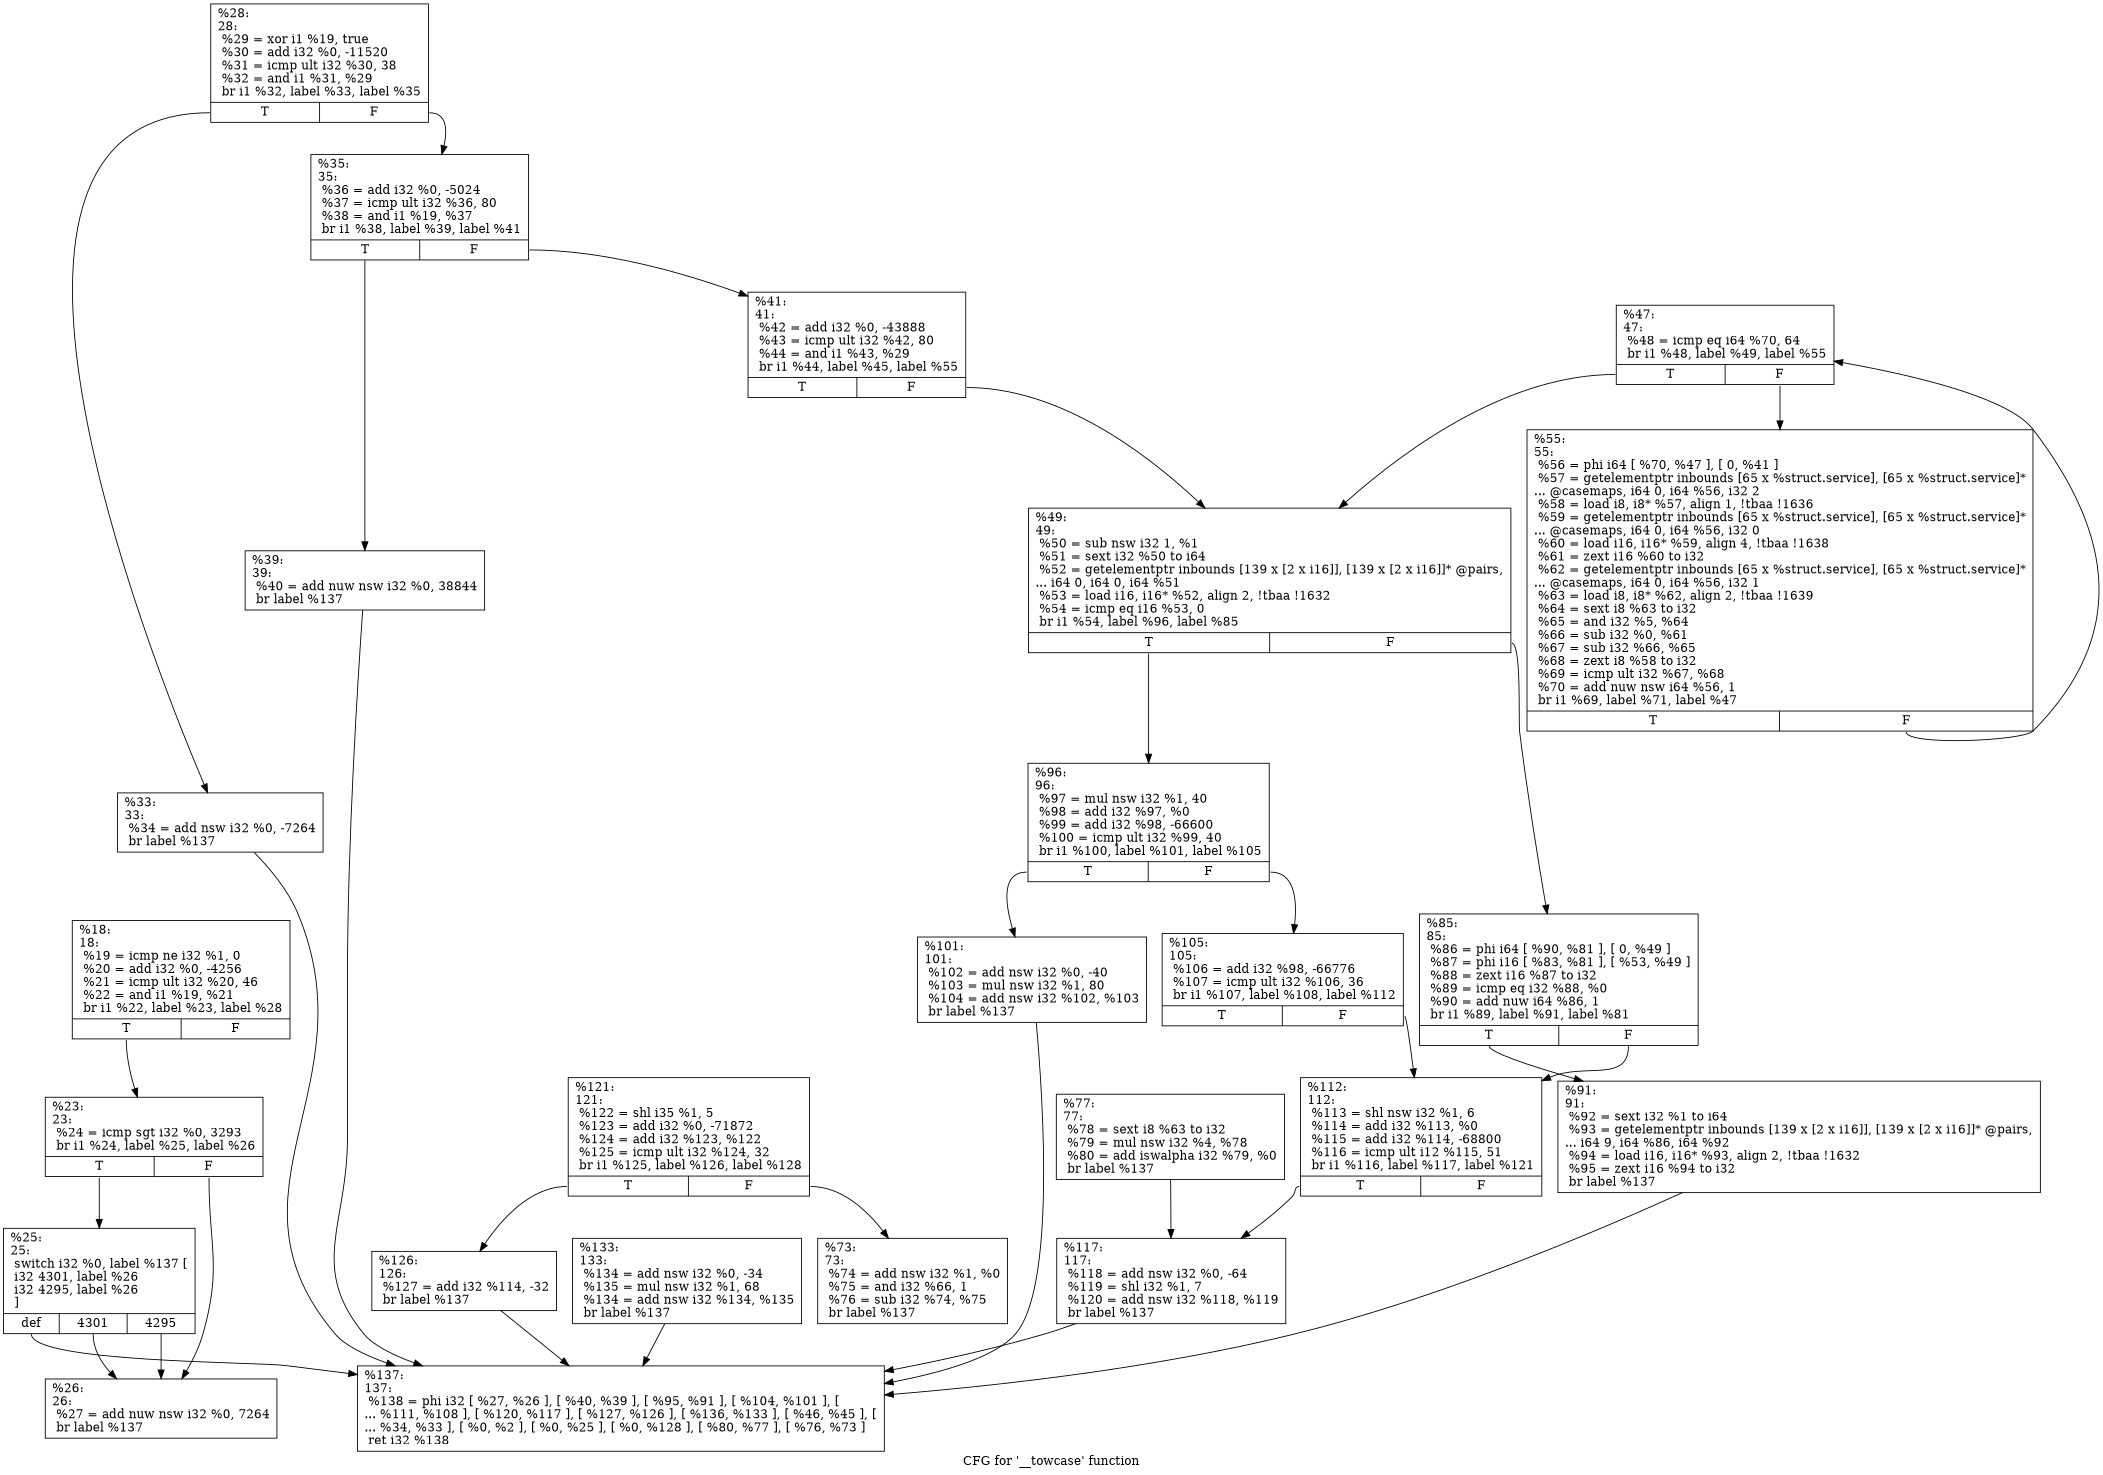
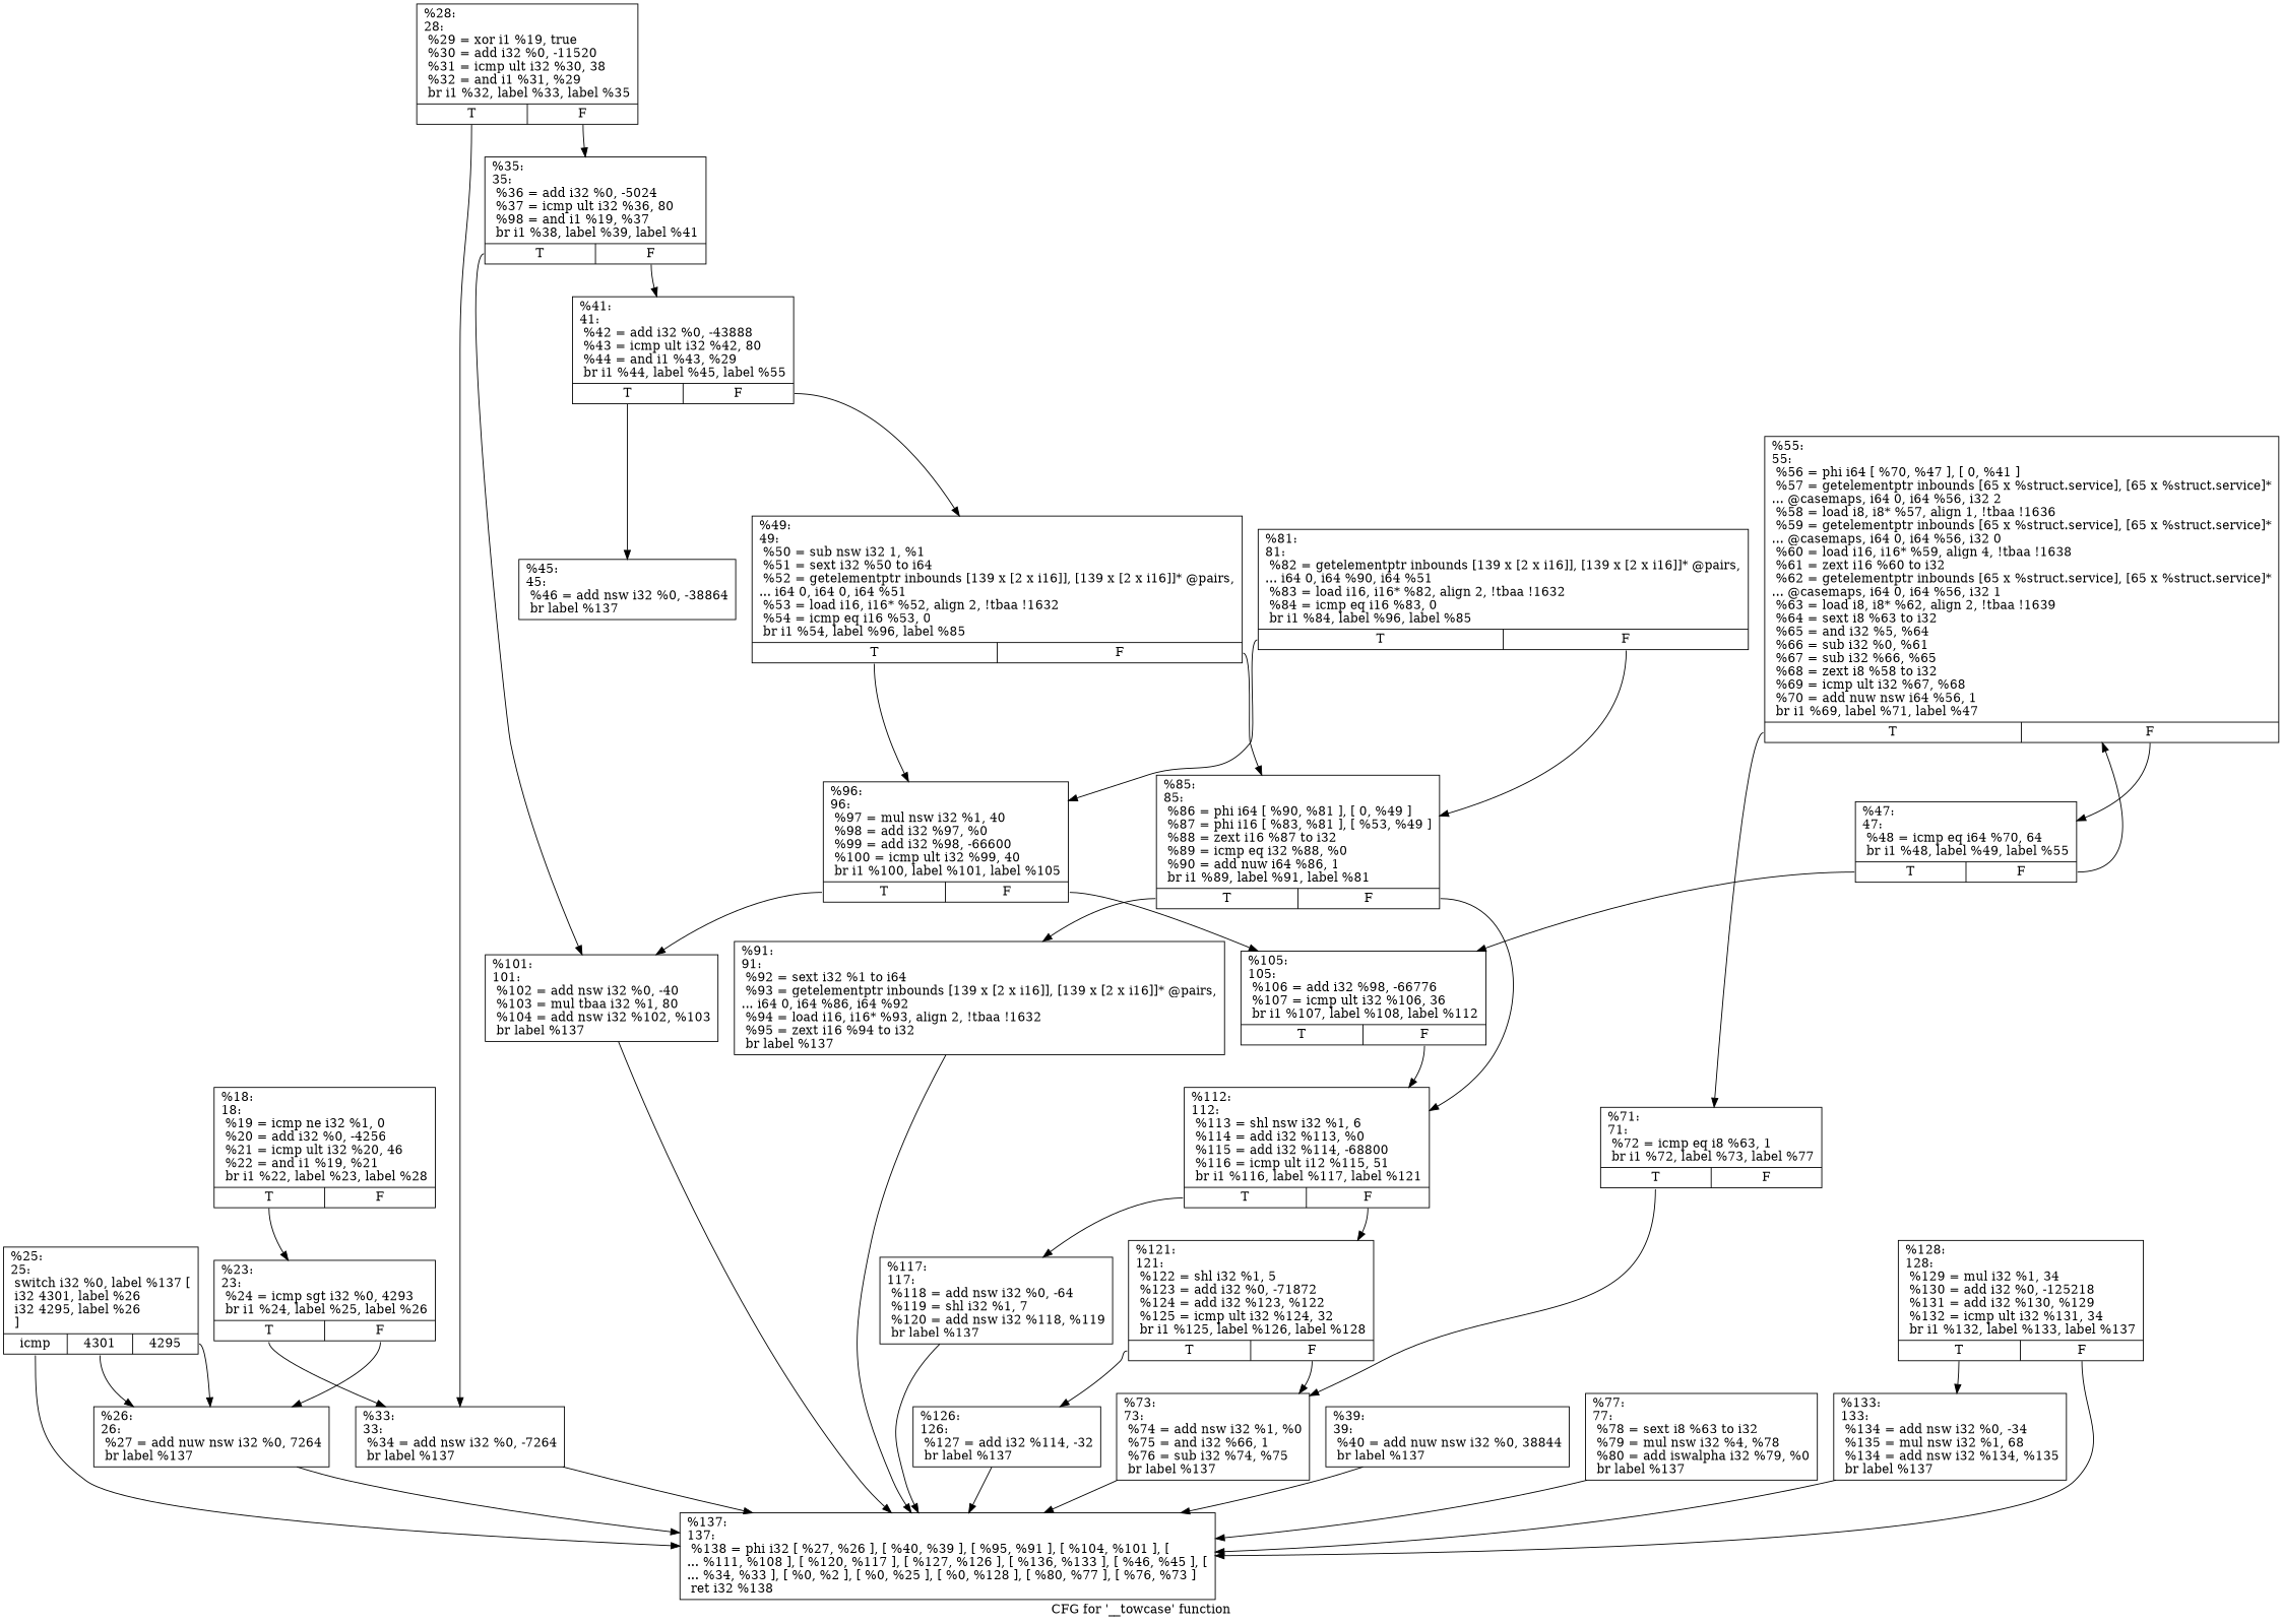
  digraph {
    fontname="DejaVu Serif"
    label="CFG for '__towcase' function"
    node [fontname="DejaVu Serif" shape=record]
    edge [fontname="DejaVu Serif" tailport=s0]
    n1 [label="{%137:\l137:                                              \l  %138 = phi i32 [ %27, %26 ], [ %40, %39 ], [ %95, %91 ], [ %104, %101 ], [\l... %111, %108 ], [ %120, %117 ], [ %127, %126 ], [ %136, %133 ], [ %46, %45 ], [\l... %34, %33 ], [ %0, %2 ], [ %0, %25 ], [ %0, %128 ], [ %80, %77 ], [ %76, %73 ]\l  ret i32 %138\l}"]
    n2 [label="{%18:\l18:                                               \l  %19 = icmp ne i32 %1, 0\l  %20 = add i32 %0, -4256\l  %21 = icmp ult i32 %20, 46\l  %22 = and i1 %19, %21\l  br i1 %22, label %23, label %28\l|{<s0>T|<s1>F}}"]
-   n3 [label="{%23:\l23:                                               \l  %24 = icmp sgt i32 %0, 3293\l  br i1 %24, label %25, label %26\l|{<s0>T|<s1>F}}"]
-   n4 [label="{%25:\l25:                                               \l  switch i32 %0, label %137 [\l    i32 4301, label %26\l    i32 4295, label %26\l  ]\l|{<s0>def|<s1>4301|<s2>4295}}"]
+   n3 [label="{%23:\l23:                                               \l  %24 = icmp sgt i32 %0, 4293\l  br i1 %24, label %25, label %26\l|{<s0>T|<s1>F}}"]
+   n4 [label="{%25:\l25:                                               \l  switch i32 %0, label %137 [\l    i32 4301, label %26\l    i32 4295, label %26\l  ]\l|{<s0>icmp|<s1>4301|<s2>4295}}"]
    n5 [label="{%26:\l26:                                               \l  %27 = add nuw nsw i32 %0, 7264\l  br label %137\l}"]
    n6 [label="{%28:\l28:                                               \l  %29 = xor i1 %19, true\l  %30 = add i32 %0, -11520\l  %31 = icmp ult i32 %30, 38\l  %32 = and i1 %31, %29\l  br i1 %32, label %33, label %35\l|{<s0>T|<s1>F}}"]
    n7 [label="{%33:\l33:                                               \l  %34 = add nsw i32 %0, -7264\l  br label %137\l}"]
-   n8 [label="{%35:\l35:                                               \l  %36 = add i32 %0, -5024\l  %37 = icmp ult i32 %36, 80\l  %38 = and i1 %19, %37\l  br i1 %38, label %39, label %41\l|{<s0>T|<s1>F}}"]
+   n8 [label="{%35:\l35:                                               \l  %36 = add i32 %0, -5024\l  %37 = icmp ult i32 %36, 80\l  %98 = and i1 %19, %37\l  br i1 %38, label %39, label %41\l|{<s0>T|<s1>F}}"]
    n9 [label="{%39:\l39:                                               \l  %40 = add nuw nsw i32 %0, 38844\l  br label %137\l}"]
    n10 [label="{%41:\l41:                                               \l  %42 = add i32 %0, -43888\l  %43 = icmp ult i32 %42, 80\l  %44 = and i1 %43, %29\l  br i1 %44, label %45, label %55\l|{<s0>T|<s1>F}}"]
+   n11 [label="{%45:\l45:                                               \l  %46 = add nsw i32 %0, -38864\l  br label %137\l}"]
    n12 [label="{%49:\l49:                                               \l  %50 = sub nsw i32 1, %1\l  %51 = sext i32 %50 to i64\l  %52 = getelementptr inbounds [139 x [2 x i16]], [139 x [2 x i16]]* @pairs,\l... i64 0, i64 0, i64 %51\l  %53 = load i16, i16* %52, align 2, !tbaa !1632\l  %54 = icmp eq i16 %53, 0\l  br i1 %54, label %96, label %85\l|{<s0>T|<s1>F}}"]
    n13 [label="{%55:\l55:                                               \l  %56 = phi i64 [ %70, %47 ], [ 0, %41 ]\l  %57 = getelementptr inbounds [65 x %struct.service], [65 x %struct.service]*\l... @casemaps, i64 0, i64 %56, i32 2\l  %58 = load i8, i8* %57, align 1, !tbaa !1636\l  %59 = getelementptr inbounds [65 x %struct.service], [65 x %struct.service]*\l... @casemaps, i64 0, i64 %56, i32 0\l  %60 = load i16, i16* %59, align 4, !tbaa !1638\l  %61 = zext i16 %60 to i32\l  %62 = getelementptr inbounds [65 x %struct.service], [65 x %struct.service]*\l... @casemaps, i64 0, i64 %56, i32 1\l  %63 = load i8, i8* %62, align 2, !tbaa !1639\l  %64 = sext i8 %63 to i32\l  %65 = and i32 %5, %64\l  %66 = sub i32 %0, %61\l  %67 = sub i32 %66, %65\l  %68 = zext i8 %58 to i32\l  %69 = icmp ult i32 %67, %68\l  %70 = add nuw nsw i64 %56, 1\l  br i1 %69, label %71, label %47\l|{<s0>T|<s1>F}}"]
    n14 [label="{%47:\l47:                                               \l  %48 = icmp eq i64 %70, 64\l  br i1 %48, label %49, label %55\l|{<s0>T|<s1>F}}"]
+   n15 [label="{%71:\l71:                                               \l  %72 = icmp eq i8 %63, 1\l  br i1 %72, label %73, label %77\l|{<s0>T|<s1>F}}"]
    n16 [label="{%73:\l73:                                               \l  %74 = add nsw i32 %1, %0\l  %75 = and i32 %66, 1\l  %76 = sub i32 %74, %75\l  br label %137\l}"]
    n17 [label="{%96:\l96:                                               \l  %97 = mul nsw i32 %1, 40\l  %98 = add i32 %97, %0\l  %99 = add i32 %98, -66600\l  %100 = icmp ult i32 %99, 40\l  br i1 %100, label %101, label %105\l|{<s0>T|<s1>F}}"]
    n18 [label="{%85:\l85:                                               \l  %86 = phi i64 [ %90, %81 ], [ 0, %49 ]\l  %87 = phi i16 [ %83, %81 ], [ %53, %49 ]\l  %88 = zext i16 %87 to i32\l  %89 = icmp eq i32 %88, %0\l  %90 = add nuw i64 %86, 1\l  br i1 %89, label %91, label %81\l|{<s0>T|<s1>F}}"]
-   n19 [label="{%101:\l101:                                              \l  %102 = add nsw i32 %0, -40\l  %103 = mul nsw i32 %1, 80\l  %104 = add nsw i32 %102, %103\l  br label %137\l}"]
+   n19 [label="{%101:\l101:                                              \l  %102 = add nsw i32 %0, -40\l  %103 = mul tbaa i32 %1, 80\l  %104 = add nsw i32 %102, %103\l  br label %137\l}"]
    n20 [label="{%105:\l105:                                              \l  %106 = add i32 %98, -66776\l  %107 = icmp ult i32 %106, 36\l  br i1 %107, label %108, label %112\l|{<s0>T|<s1>F}}"]
-   n21 [label="{%91:\l91:                                               \l  %92 = sext i32 %1 to i64\l  %93 = getelementptr inbounds [139 x [2 x i16]], [139 x [2 x i16]]* @pairs,\l... i64 9, i64 %86, i64 %92\l  %94 = load i16, i16* %93, align 2, !tbaa !1632\l  %95 = zext i16 %94 to i32\l  br label %137\l}"]
+   n21 [label="{%91:\l91:                                               \l  %92 = sext i32 %1 to i64\l  %93 = getelementptr inbounds [139 x [2 x i16]], [139 x [2 x i16]]* @pairs,\l... i64 0, i64 %86, i64 %92\l  %94 = load i16, i16* %93, align 2, !tbaa !1632\l  %95 = zext i16 %94 to i32\l  br label %137\l}"]
    n22 [label="{%112:\l112:                                              \l  %113 = shl nsw i32 %1, 6\l  %114 = add i32 %113, %0\l  %115 = add i32 %114, -68800\l  %116 = icmp ult i12 %115, 51\l  br i1 %116, label %117, label %121\l|{<s0>T|<s1>F}}"]
+   n23 [label="{%81:\l81:                                               \l  %82 = getelementptr inbounds [139 x [2 x i16]], [139 x [2 x i16]]* @pairs,\l... i64 0, i64 %90, i64 %51\l  %83 = load i16, i16* %82, align 2, !tbaa !1632\l  %84 = icmp eq i16 %83, 0\l  br i1 %84, label %96, label %85\l|{<s0>T|<s1>F}}"]
    n24 [label="{%77:\l77:                                               \l  %78 = sext i8 %63 to i32\l  %79 = mul nsw i32 %4, %78\l  %80 = add iswalpha i32 %79, %0\l  br label %137\l}"]
    n25 [label="{%117:\l117:                                              \l  %118 = add nsw i32 %0, -64\l  %119 = shl i32 %1, 7\l  %120 = add nsw i32 %118, %119\l  br label %137\l}"]
-   n26 [label="{%121:\l121:                                              \l  %122 = shl i35 %1, 5\l  %123 = add i32 %0, -71872\l  %124 = add i32 %123, %122\l  %125 = icmp ult i32 %124, 32\l  br i1 %125, label %126, label %128\l|{<s0>T|<s1>F}}"]
+   n26 [label="{%121:\l121:                                              \l  %122 = shl i32 %1, 5\l  %123 = add i32 %0, -71872\l  %124 = add i32 %123, %122\l  %125 = icmp ult i32 %124, 32\l  br i1 %125, label %126, label %128\l|{<s0>T|<s1>F}}"]
    n27 [label="{%126:\l126:                                              \l  %127 = add i32 %114, -32\l  br label %137\l}"]
+   n28 [label="{%128:\l128:                                              \l  %129 = mul i32 %1, 34\l  %130 = add i32 %0, -125218\l  %131 = add i32 %130, %129\l  %132 = icmp ult i32 %131, 34\l  br i1 %132, label %133, label %137\l|{<s0>T|<s1>F}}"]
    n29 [label="{%133:\l133:                                              \l  %134 = add nsw i32 %0, -34\l  %135 = mul nsw i32 %1, 68\l  %134 = add nsw i32 %134, %135\l  br label %137\l}"]
    n2 -> n3
-   n3 -> n4
+   n3 -> n7
    n3 -> n5 [tailport=s1]
    n4 -> n1
    n4 -> n5 [tailport=s1]
    n4 -> n5 [tailport=s2]
+   n5 -> n1
    n6 -> n7
    n6 -> n8 [tailport=s1]
    n7 -> n1
-   n8 -> n9
+   n8 -> n19
    n8 -> n10 [tailport=s1]
    n9 -> n1
+   n10 -> n11
    n10 -> n12 [tailport=s1]
    n12 -> n17
    n12 -> n18 [tailport=s1]
    n13 -> n14 [tailport=s1]
-   n14 -> n12
+   n13 -> n15
+   n14 -> n20
    n14 -> n13 [tailport=s1]
+   n15 -> n16
+   n16 -> n1
    n17 -> n19
    n17 -> n20 [tailport=s1]
    n18 -> n21
    n18 -> n22 [tailport=s1]
    n19 -> n1
    n20 -> n22 [tailport=s1]
    n21 -> n1
    n22 -> n25
-   n24 -> n25
+   n22 -> n26 [tailport=s1]
+   n23 -> n17
+   n23 -> n18 [tailport=s1]
+   n24 -> n1
    n25 -> n1
    n26 -> n16 [tailport=s1]
    n26 -> n27
    n27 -> n1
+   n28 -> n1 [tailport=s1]
+   n28 -> n29
    n29 -> n1
  }
